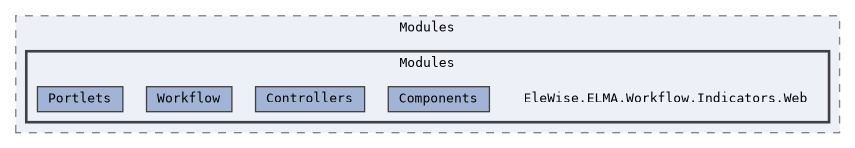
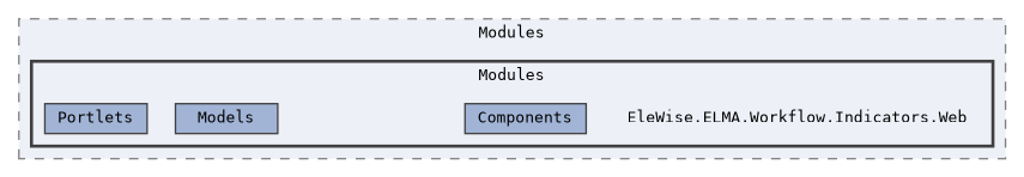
  digraph {
    compound=true
    fontname="DejaVu Sans Mono"
    node [fontname="DejaVu Sans Mono" fontsize=10 shape=box color=grey25 fillcolor="#a2b4d6" style=filled]
    n1 [height=0.2 label="EleWise.ELMA.Workflow.Indicators.Web" shape=plaintext width=0.4 color="" fillcolor="" style=""]
    n2 [height=0.2 label=Components width=0.4]
-   n3 [height=0.2 label=Controllers width=0.4]
-   n4 [height=0.2 label=Workflow width=0.4]
+   n4 [height=0.2 label=Models width=0.4]
    n5 [height=0.2 label=Portlets width=0.4]
    subgraph cluster_1 {
      bgcolor="#edf0f7"
      fontsize=10
      label=Modules
      pencolor=grey50
      style="filled,dashed"
      subgraph cluster_2 {
        bgcolor="#edf0f7"
        fontsize=10
        pencolor=grey25
        style="filled,bold"
        n1
        n2
-       n3
        n4
        n5
      }
    }
  }
